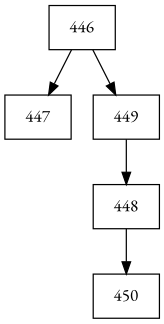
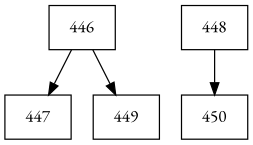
  digraph {
    fontname="EB Garamond"
    node [fontname="EB Garamond" shape=record]
    edge [fontname="EB Garamond"]
    n1 [label="{446}"]
    n2 [label="{447}"]
    n3 [label="{449}"]
    n4 [label="{448}"]
    n5 [label="{450}"]
    n1 -> n2
    n1 -> n3
-   n3 -> n4
    n4 -> n5
  }
